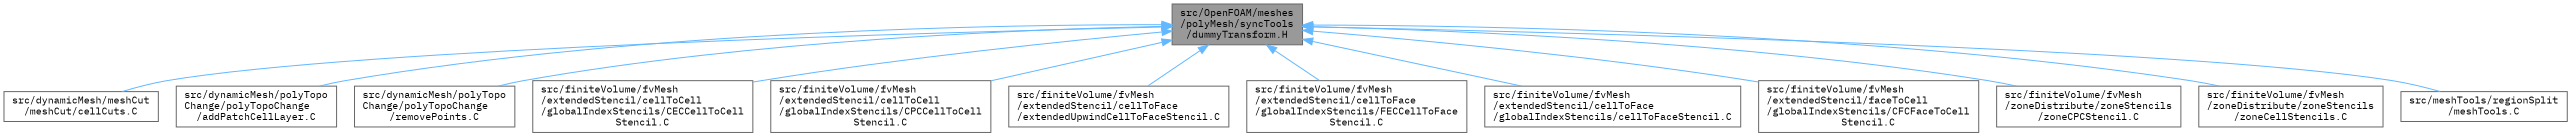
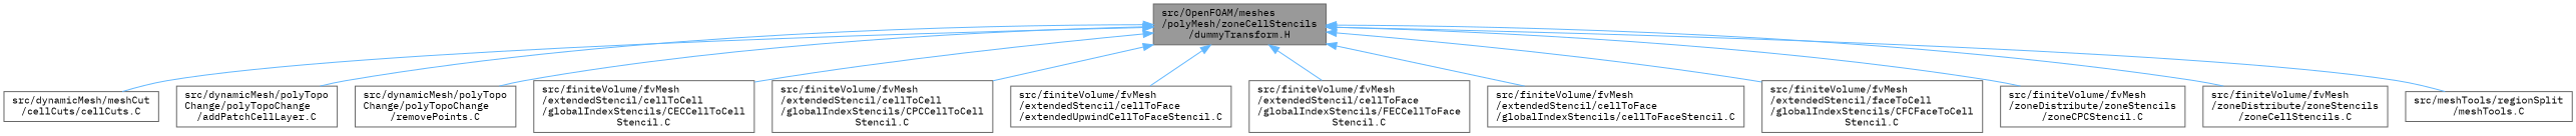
  digraph {
    fontname="IBM Plex Mono"
    node [color=grey40 fillcolor=white fontname="IBM Plex Mono" fontsize=10 shape=box style=filled]
    edge [color=steelblue1 dir=back fontname="IBM Plex Mono" fontsize=10 labelfontname=Helvetica labelfontsize=10 style=solid]
-   n1 [color=gray40 fillcolor=grey60 fontcolor=black height=0.2 label="src/OpenFOAM/meshes\l/polyMesh/syncTools\l/dummyTransform.H" width=0.4]
-   n2 [height=0.2 label="src/dynamicMesh/meshCut\l/meshCut/cellCuts.C" width=0.4]
+   n1 [color=gray40 fillcolor=grey60 fontcolor=black height=0.2 label="src/OpenFOAM/meshes\l/polyMesh/zoneCellStencils\l/dummyTransform.H" width=0.4]
+   n2 [height=0.2 label="src/dynamicMesh/meshCut\l/cellCuts/cellCuts.C" width=0.4]
    n3 [height=0.2 label="src/dynamicMesh/polyTopo\lChange/polyTopoChange\l/addPatchCellLayer.C" width=0.4]
    n4 [height=0.2 label="src/dynamicMesh/polyTopo\lChange/polyTopoChange\l/removePoints.C" width=0.4]
    n5 [height=0.2 label="src/finiteVolume/fvMesh\l/extendedStencil/cellToCell\l/globalIndexStencils/CECCellToCell\lStencil.C" width=0.4]
    n6 [height=0.2 label="src/finiteVolume/fvMesh\l/extendedStencil/cellToCell\l/globalIndexStencils/CPCCellToCell\lStencil.C" width=0.4]
    n7 [height=0.2 label="src/finiteVolume/fvMesh\l/extendedStencil/cellToFace\l/extendedUpwindCellToFaceStencil.C" width=0.4]
    n8 [height=0.2 label="src/finiteVolume/fvMesh\l/extendedStencil/cellToFace\l/globalIndexStencils/FECCellToFace\lStencil.C" width=0.4]
    n9 [height=0.2 label="src/finiteVolume/fvMesh\l/extendedStencil/cellToFace\l/globalIndexStencils/cellToFaceStencil.C" width=0.4]
    n10 [height=0.2 label="src/finiteVolume/fvMesh\l/extendedStencil/faceToCell\l/globalIndexStencils/CFCFaceToCell\lStencil.C" width=0.4]
    n11 [height=0.2 label="src/finiteVolume/fvMesh\l/zoneDistribute/zoneStencils\l/zoneCPCStencil.C" width=0.4]
    n12 [height=0.2 label="src/finiteVolume/fvMesh\l/zoneDistribute/zoneStencils\l/zoneCellStencils.C" width=0.4]
    n13 [height=0.2 label="src/meshTools/regionSplit\l/meshTools.C" width=0.4]
    n1 -> n2
    n1 -> n3
    n1 -> n4
    n1 -> n5
    n1 -> n6
    n1 -> n7
    n1 -> n8
    n1 -> n9
    n1 -> n10
    n1 -> n11
    n1 -> n12
    n1 -> n13
  }
